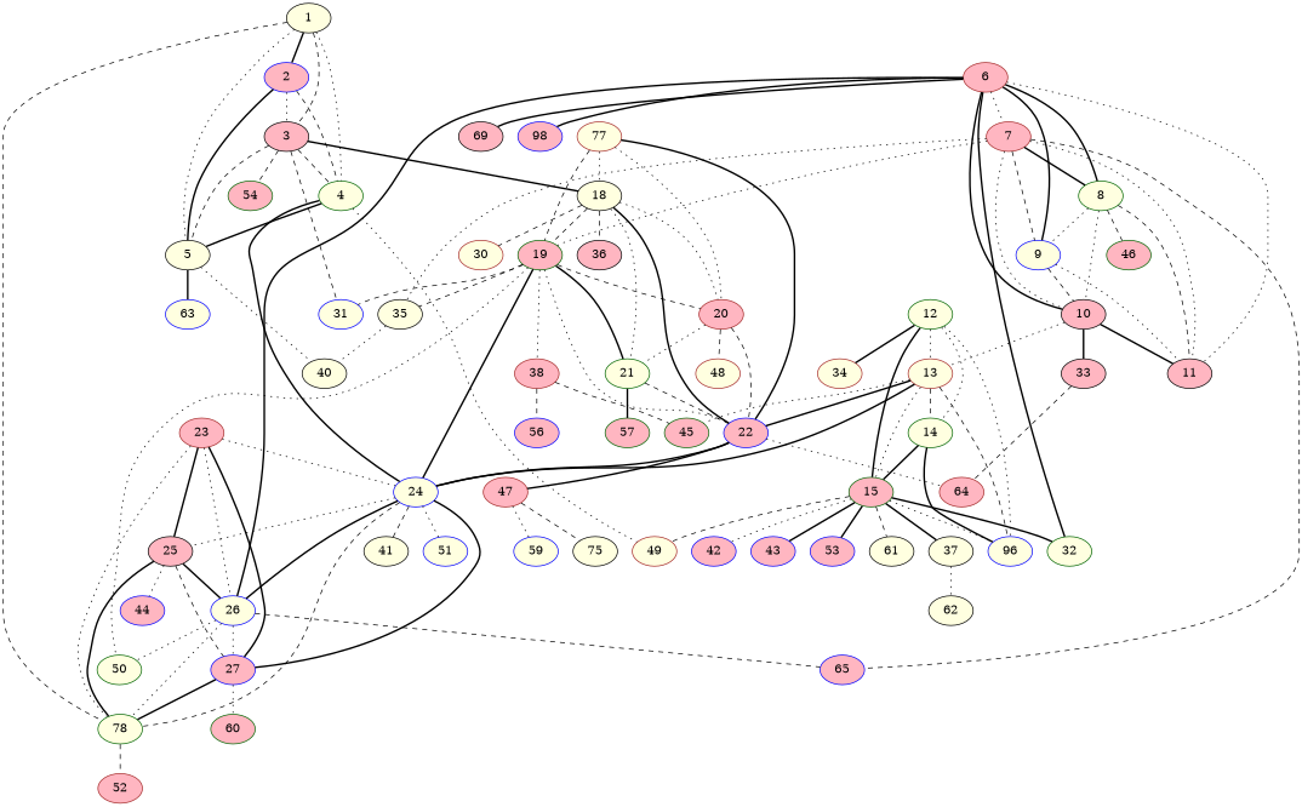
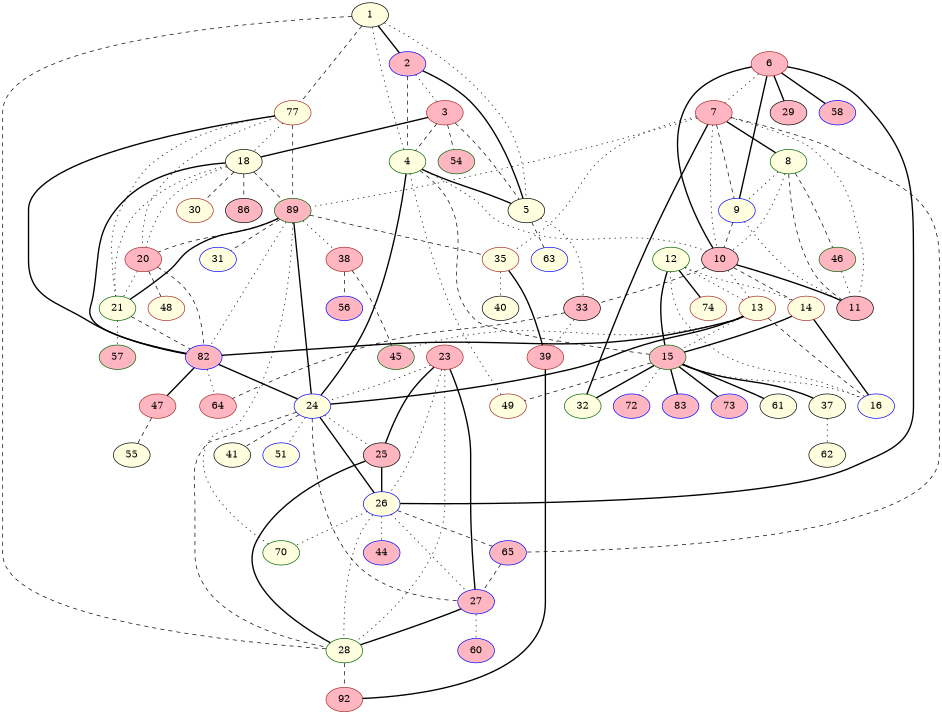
  graph {
    node [color=blue fillcolor=lightpink style=filled]
    edge [style=dotted weight=1.0]
    1 [color=black fillcolor=lightyellow]
    2
-   3 [color=black]
+   3 [color=brown]
    4 [color=darkgreen fillcolor=lightyellow]
    5 [color=black fillcolor=lightyellow]
-   28 [color=darkgreen fillcolor=lightyellow label=78]
+   28 [color=darkgreen fillcolor=lightyellow]
    18 [color=black fillcolor=lightyellow]
    31 [fillcolor=lightyellow]
    54 [color=darkgreen]
    10 [color=black]
    15 [color=darkgreen]
    24 [fillcolor=lightyellow]
    49 [color=brown fillcolor=lightyellow]
    33 [color=black]
    63 [fillcolor=lightyellow]
-   52 [color=brown]
-   19 [color=darkgreen]
-   22
+   52 [color=brown label=92]
+   19 [color=darkgreen label=89]
+   22 [label=82]
    20 [color=brown]
    21 [color=darkgreen fillcolor=lightyellow]
    30 [color=brown fillcolor=lightyellow]
-   36 [color=black]
+   36 [color=black label=86]
    11 [color=black]
    13 [color=brown fillcolor=lightyellow]
    32 [color=darkgreen fillcolor=lightyellow]
-   16 [fillcolor=lightyellow label=96]
+   16 [fillcolor=lightyellow]
    37 [color=black fillcolor=lightyellow]
-   42
-   43
-   53
+   42 [label=72]
+   43 [label=83]
+   53 [label=73]
    61 [color=black fillcolor=lightyellow]
    26 [fillcolor=lightyellow]
    25 [color=black]
    27
    41 [color=black fillcolor=lightyellow]
    51 [fillcolor=lightyellow]
    64 [color=brown]
+   39 [color=brown]
    6 [color=brown]
    7 [color=brown]
    8 [color=darkgreen fillcolor=lightyellow]
    9 [fillcolor=lightyellow]
-   29 [color=black label=69]
-   58 [label=98]
-   35 [color=black fillcolor=lightyellow]
+   29 [color=black]
+   58
+   35 [color=brown fillcolor=lightyellow]
    65
    46 [color=darkgreen]
-   50 [color=darkgreen fillcolor=lightyellow]
+   50 [color=darkgreen fillcolor=lightyellow label=70]
    38 [color=brown]
    40 [color=black fillcolor=lightyellow]
-   14 [color=darkgreen fillcolor=lightyellow]
+   14 [color=brown fillcolor=lightyellow]
    45 [color=darkgreen]
    12 [color=darkgreen fillcolor=lightyellow]
-   34 [color=brown fillcolor=lightyellow]
+   34 [color=brown fillcolor=lightyellow label=74]
    47 [color=brown]
    62 [color=black fillcolor=lightyellow]
    n57 [color=brown fillcolor=lightyellow label=77]
    48 [color=brown fillcolor=lightyellow]
    57 [color=darkgreen]
    56
-   55 [color=black fillcolor=lightyellow label=75]
-   59 [fillcolor=lightyellow]
+   55 [color=black fillcolor=lightyellow]
    23 [color=brown]
    44
-   60 [color=darkgreen]
+   60
    1 -- 2 [style=bold]
-   1 -- 3 [style=dashed]
+   1 -- n57 [style=dashed]
    1 -- 4 [weight=2.0]
    1 -- 5
    1 -- 28 [style=dashed]
    2 -- 3
    2 -- 4 [style=dashed weight=5.0]
    2 -- 5 [style=bold]
    3 -- 4 [style=dashed weight=2.0]
    3 -- 5 [style=dashed]
    3 -- 18 [style=bold]
-   3 -- 31 [style=dashed weight=2.0]
    3 -- 54 [style=dashed]
    4 -- 5 [style=bold weight=2.0]
+   4 -- 10
+   4 -- 15 [style=dashed]
    4 -- 24 [style=bold]
    4 -- 49
-   5 -- 40
-   5 -- 63 [style=bold]
+   5 -- 33
+   5 -- 63 [style=dashed]
    28 -- 52 [style=dashed weight=2.0]
    18 -- 19 [style=dashed]
    18 -- 22 [style=bold]
    18 -- 20
    18 -- 21
    18 -- 30 [style=dashed]
    18 -- 36 [style=dashed weight=3.0]
-   10 -- 33 [style=bold weight=7.0]
+   10 -- 33 [style=dashed weight=7.0]
    10 -- 11 [style=bold]
    10 -- 13
    15 -- 49 [style=dashed]
    15 -- 32 [style=bold]
    15 -- 16
    15 -- 37 [style=bold]
    15 -- 42
    15 -- 43 [style=bold]
    15 -- 53 [style=bold]
-   15 -- 61 [style=dashed]
+   15 -- 61 [style=bold]
    24 -- 28 [style=dashed]
    24 -- 26 [style=bold]
    24 -- 25
-   24 -- 27 [style=bold]
+   24 -- 27 [style=dashed]
    24 -- 41 [style=dashed]
    24 -- 51 [weight=2.0]
    33 -- 64 [style=dashed]
+   33 -- 39
    19 -- 31 [style=dashed]
    19 -- 24 [style=bold]
    19 -- 22
    19 -- 20 [style=dashed]
    19 -- 21 [style=bold]
    19 -- 35 [style=dashed]
    19 -- 50
    19 -- 38
    22 -- 24 [style=bold]
    22 -- 64
    22 -- 47 [style=bold]
    20 -- 22 [style=dashed]
    20 -- 21
    20 -- 48 [style=dashed weight=2.0]
    21 -- 22 [style=dashed]
-   21 -- 57 [style=bold weight=2.0]
+   21 -- 57 [weight=2.0]
    13 -- 15 [weight=2.0]
    13 -- 24 [style=bold]
    13 -- 22 [style=bold]
    13 -- 16 [style=dashed weight=2.0]
-   13 -- 14 [style=dashed weight=3.0]
+   10 -- 14 [style=dashed weight=3.0]
    13 -- 45
    37 -- 62
    26 -- 28
    26 -- 27
    26 -- 65 [style=dashed]
    26 -- 50
    25 -- 28 [style=bold]
    25 -- 26 [style=bold weight=3.0]
-   25 -- 27 [style=dashed]
-   25 -- 44
+   65 -- 27 [style=dashed]
+   26 -- 44
    27 -- 28 [style=bold]
    27 -- 60
+   39 -- 52 [style=bold]
    6 -- 10 [style=bold]
-   6 -- 11 [weight=2.0]
-   6 -- 32 [style=bold]
+   46 -- 11 [weight=2.0]
+   7 -- 32 [style=bold]
    6 -- 26 [style=bold]
    6 -- 7
-   6 -- 8 [style=bold]
    6 -- 9 [style=bold]
    6 -- 29 [style=bold]
    6 -- 58 [style=bold]
    7 -- 10
    7 -- 19
    7 -- 11
    7 -- 8 [style=bold]
    7 -- 9 [style=dashed]
    7 -- 35
    7 -- 65 [style=dashed]
    8 -- 10
    8 -- 11 [style=dashed]
    8 -- 9
    8 -- 46 [style=dashed]
    9 -- 10 [style=dashed]
    9 -- 11
+   35 -- 39 [style=bold]
    35 -- 40
    38 -- 45 [style=dashed]
    38 -- 56 [style=dashed]
    14 -- 15 [style=bold]
    14 -- 16 [style=bold]
    12 -- 15 [style=bold]
    12 -- 13 [weight=2.0]
    12 -- 16
    12 -- 14
    12 -- 34 [style=bold]
    47 -- 55 [style=dashed]
-   47 -- 59
    n57 -- 18
    n57 -- 19 [style=dashed weight=4.0]
    n57 -- 22 [style=bold]
    n57 -- 20
+   n57 -- 21
    23 -- 28
    23 -- 24
    23 -- 26
    23 -- 25 [style=bold]
    23 -- 27 [style=bold]
  }
